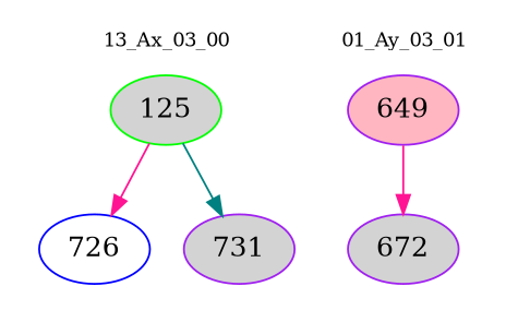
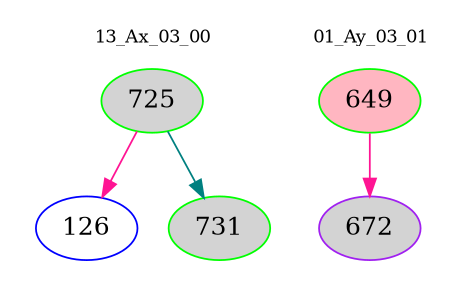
  digraph {
    node [color=green fillcolor=lightgrey style=filled]
    edge [color=deeppink]
-   n1 [label=125]
-   n2 [color=blue fillcolor=white label=726]
-   n3 [color=purple label=731]
-   n4 [color=purple fillcolor=lightpink label=649]
+   n1 [label=725]
+   n2 [color=blue fillcolor=white label=126]
+   n3 [label=731]
+   n4 [fillcolor=lightpink label=649]
    n5 [color=purple label=672]
    subgraph cluster_1 {
      color=white
      fontsize=10
      label="13_Ax_03_00"
      n1
      n2
      n3
    }
    subgraph cluster_2 {
      color=white
      fontsize=10
      label="01_Ay_03_01"
      n4
      n5
    }
    n1 -> n2
    n1 -> n3 [color=teal]
    n4 -> n5
  }
